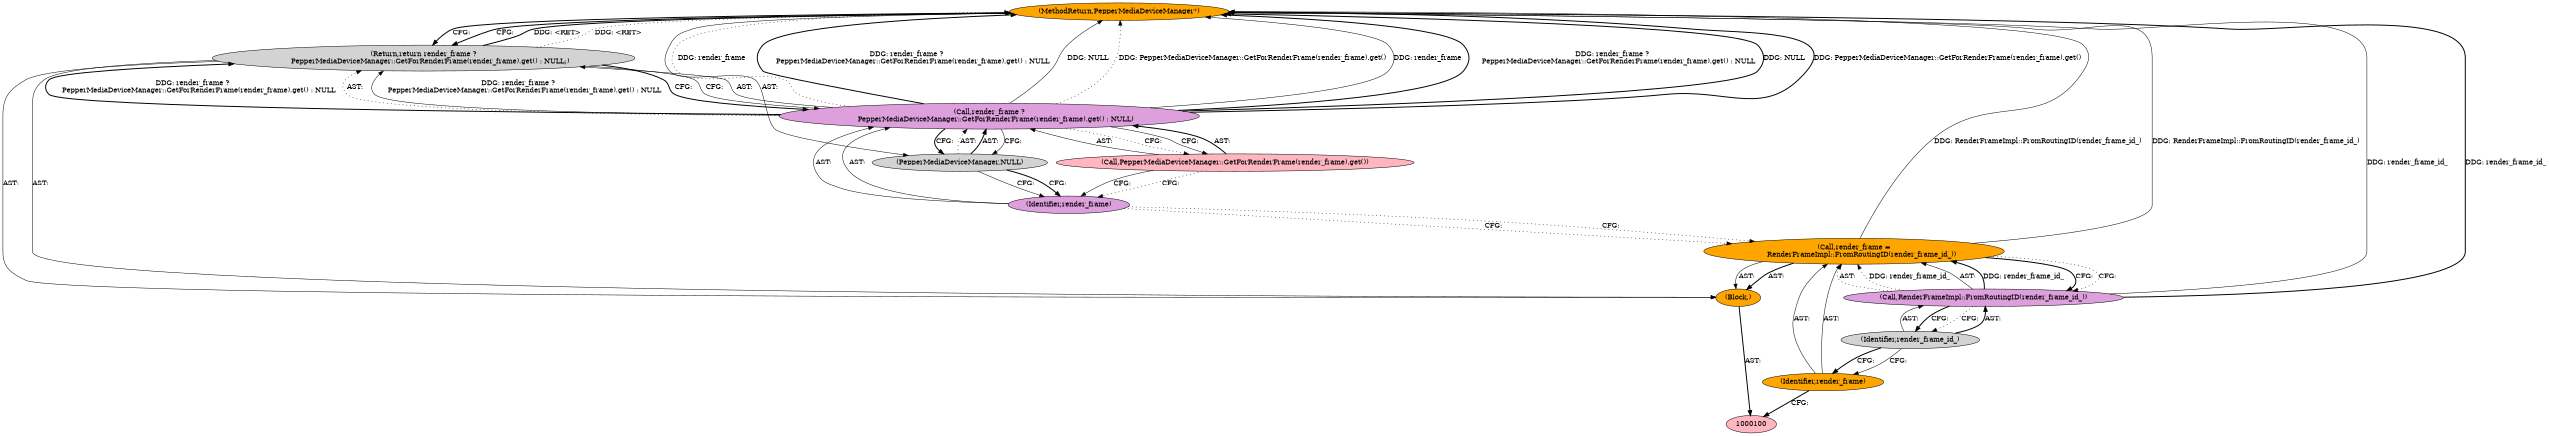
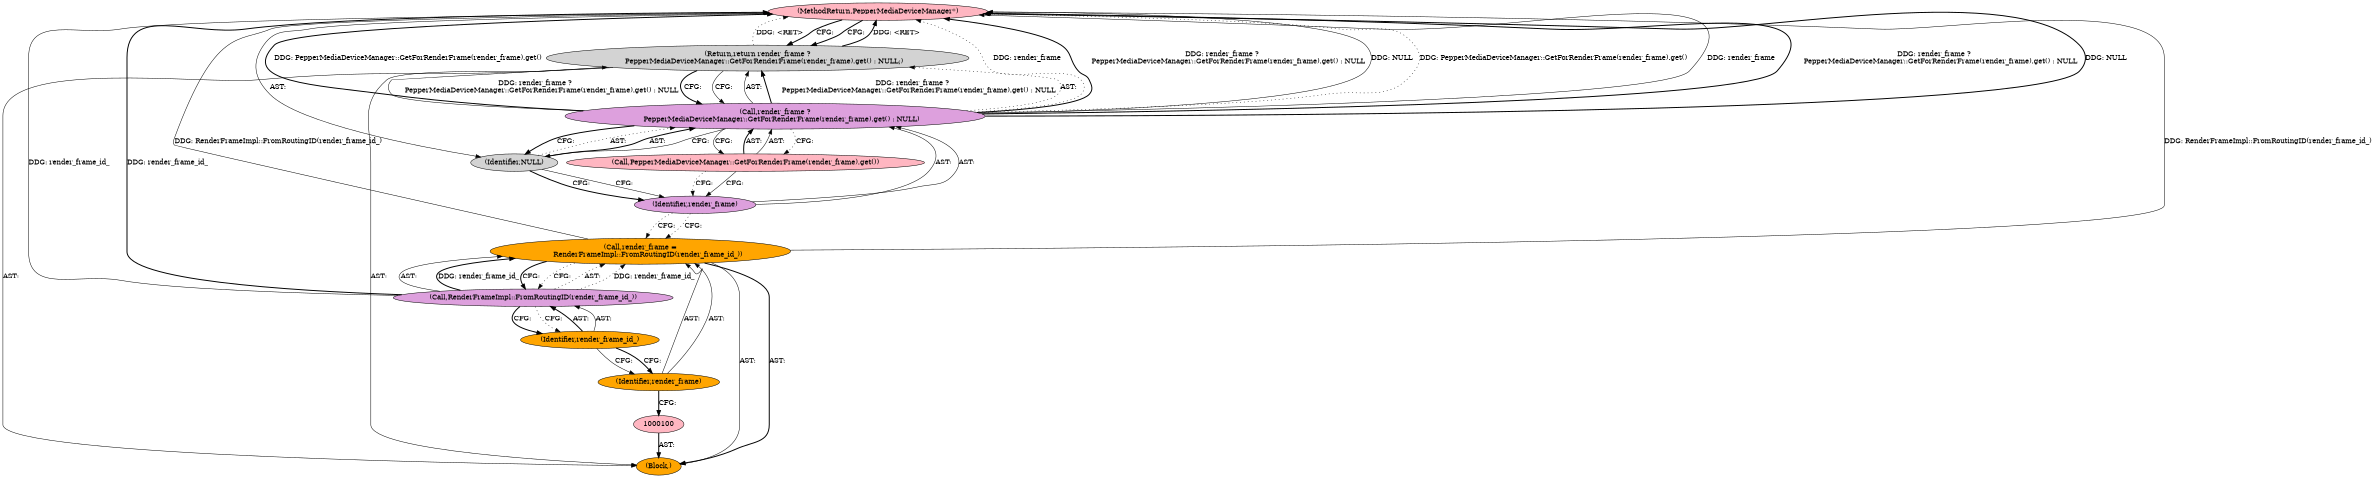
  digraph {
    node [fillcolor=orange style=filled]
    edge [style=solid]
-   n1 [label="(MethodReturn,PepperMediaDeviceManager*)"]
+   n1 [fillcolor=lightpink label="(MethodReturn,PepperMediaDeviceManager*)"]
    n2 [fillcolor=lightgrey label="(Return,return render_frame ?\n      PepperMediaDeviceManager::GetForRenderFrame(render_frame).get() : NULL;)"]
-   n3 [fillcolor=lightgrey label="(PepperMediaDeviceManager,NULL)"]
+   n3 [fillcolor=lightgrey label="(Identifier,NULL)"]
    n4 [label="(Block,)"]
    n5 [fillcolor=plum label="(Call,render_frame ?\n      PepperMediaDeviceManager::GetForRenderFrame(render_frame).get() : NULL)"]
    1000100 [fillcolor=lightpink]
    n7 [label="(Call,render_frame =\n       RenderFrameImpl::FromRoutingID(render_frame_id_))"]
    n8 [fillcolor=plum label="(Call,RenderFrameImpl::FromRoutingID(render_frame_id_))"]
-   n9 [fillcolor=lightgrey label="(Identifier,render_frame_id_)"]
+   n9 [label="(Identifier,render_frame_id_)"]
    n10 [label="(Identifier,render_frame)"]
    n11 [fillcolor=lightpink label="(Call,PepperMediaDeviceManager::GetForRenderFrame(render_frame).get())"]
    n12 [fillcolor=plum label="(Identifier,render_frame)"]
    n1 -> n2 [label="CFG: " style=bold]
    n1 -> n2 [label="CFG: " style=bold]
    n1 -> n3 [label="AST: "]
    n2 -> n1 [label="DDG: <RET>" style=bold]
    n2 -> n1 [label="DDG: <RET>" style=dotted]
    n2 -> n4 [label="AST: "]
    n2 -> n4 [label="AST: "]
    n2 -> n5 [label="CFG: " style=bold]
    n2 -> n5 [label="CFG: "]
    n3 -> n5 [label="AST: " style=dotted]
    n3 -> n5 [label="AST: " style=bold]
    n3 -> n12 [label="CFG: "]
    n3 -> n12 [label="CFG: " style=bold]
-   n4 -> 1000100 [label="AST: " style=bold]
+   1000100 -> n4 [label="AST: " style=bold]
    n5 -> n1 [label="DDG: render_frame" style=dotted]
    n5 -> n1 [label="DDG: render_frame ?\n      PepperMediaDeviceManager::GetForRenderFrame(render_frame).get() : NULL" style=bold]
    n5 -> n1 [label="DDG: NULL"]
    n5 -> n1 [label="DDG: PepperMediaDeviceManager::GetForRenderFrame(render_frame).get()" style=dotted]
    n5 -> n1 [label="DDG: render_frame"]
    n5 -> n1 [label="DDG: render_frame ?\n      PepperMediaDeviceManager::GetForRenderFrame(render_frame).get() : NULL" style=bold]
    n5 -> n1 [label="DDG: NULL" style=bold]
    n5 -> n1 [label="DDG: PepperMediaDeviceManager::GetForRenderFrame(render_frame).get()" style=bold]
    n5 -> n2 [label="AST: "]
    n5 -> n2 [label="DDG: render_frame ?\n      PepperMediaDeviceManager::GetForRenderFrame(render_frame).get() : NULL" style=bold]
    n5 -> n2 [label="AST: " style=dotted]
    n5 -> n2 [label="DDG: render_frame ?\n      PepperMediaDeviceManager::GetForRenderFrame(render_frame).get() : NULL"]
    n5 -> n3 [label="CFG: "]
    n5 -> n3 [label="CFG: " style=bold]
    n5 -> n11 [label="CFG: " style=dotted]
    n5 -> n11 [label="CFG: "]
    n7 -> n1 [label="DDG: RenderFrameImpl::FromRoutingID(render_frame_id_)"]
    n7 -> n1 [label="DDG: RenderFrameImpl::FromRoutingID(render_frame_id_)"]
    n7 -> n4 [label="AST: "]
    n7 -> n4 [label="AST: " style=bold]
    n7 -> n8 [label="CFG: " style=bold]
    n7 -> n8 [label="CFG: " style=dotted]
    n8 -> n1 [label="DDG: render_frame_id_"]
    n8 -> n1 [label="DDG: render_frame_id_" style=bold]
    n8 -> n7 [label="AST: " style=dotted]
    n8 -> n7 [label="DDG: render_frame_id_" style=dotted]
    n8 -> n7 [label="AST: "]
    n8 -> n7 [label="DDG: render_frame_id_" style=bold]
    n8 -> n9 [label="CFG: " style=bold]
    n8 -> n9 [label="CFG: " style=dotted]
    n9 -> n8 [label="AST: " style=bold]
    n9 -> n8 [label="AST: "]
    n9 -> n10 [label="CFG: "]
    n9 -> n10 [label="CFG: " style=bold]
    n10 -> 1000100 [label="CFG: " style=bold]
    n10 -> n7 [label="AST: "]
    n10 -> n7 [label="AST: "]
    n11 -> n5 [label="AST: " style=bold]
    n11 -> n5 [label="AST: "]
    n11 -> n12 [label="CFG: "]
    n11 -> n12 [label="CFG: " style=dotted]
    n12 -> n5 [label="AST: "]
    n12 -> n5 [label="AST: "]
    n12 -> n7 [label="CFG: " style=dotted]
    n12 -> n7 [label="CFG: " style=dotted]
  }
